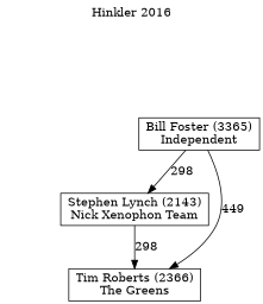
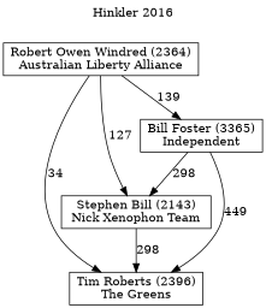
  digraph {
    label="Hinkler 2016"
    labelloc=t
    mclimit=10
    node [shape=box]
-   n2 [label="Tim Roberts (2366)\nThe Greens"]
-   n3 [label="Stephen Lynch (2143)\nNick Xenophon Team"]
+   n1 [label="Robert Owen Windred (2364)\nAustralian Liberty Alliance"]
+   n2 [label="Tim Roberts (2396)\nThe Greens"]
+   n3 [label="Stephen Bill (2143)\nNick Xenophon Team"]
    n4 [label="Bill Foster (3365)\nIndependent"]
+   n1 -> n2 [label=34]
+   n1 -> n3 [label=127]
+   n1 -> n4 [label=139]
    n3 -> n2 [label=298]
    n4 -> n2 [label=449]
    n4 -> n3 [label=298]
  }
